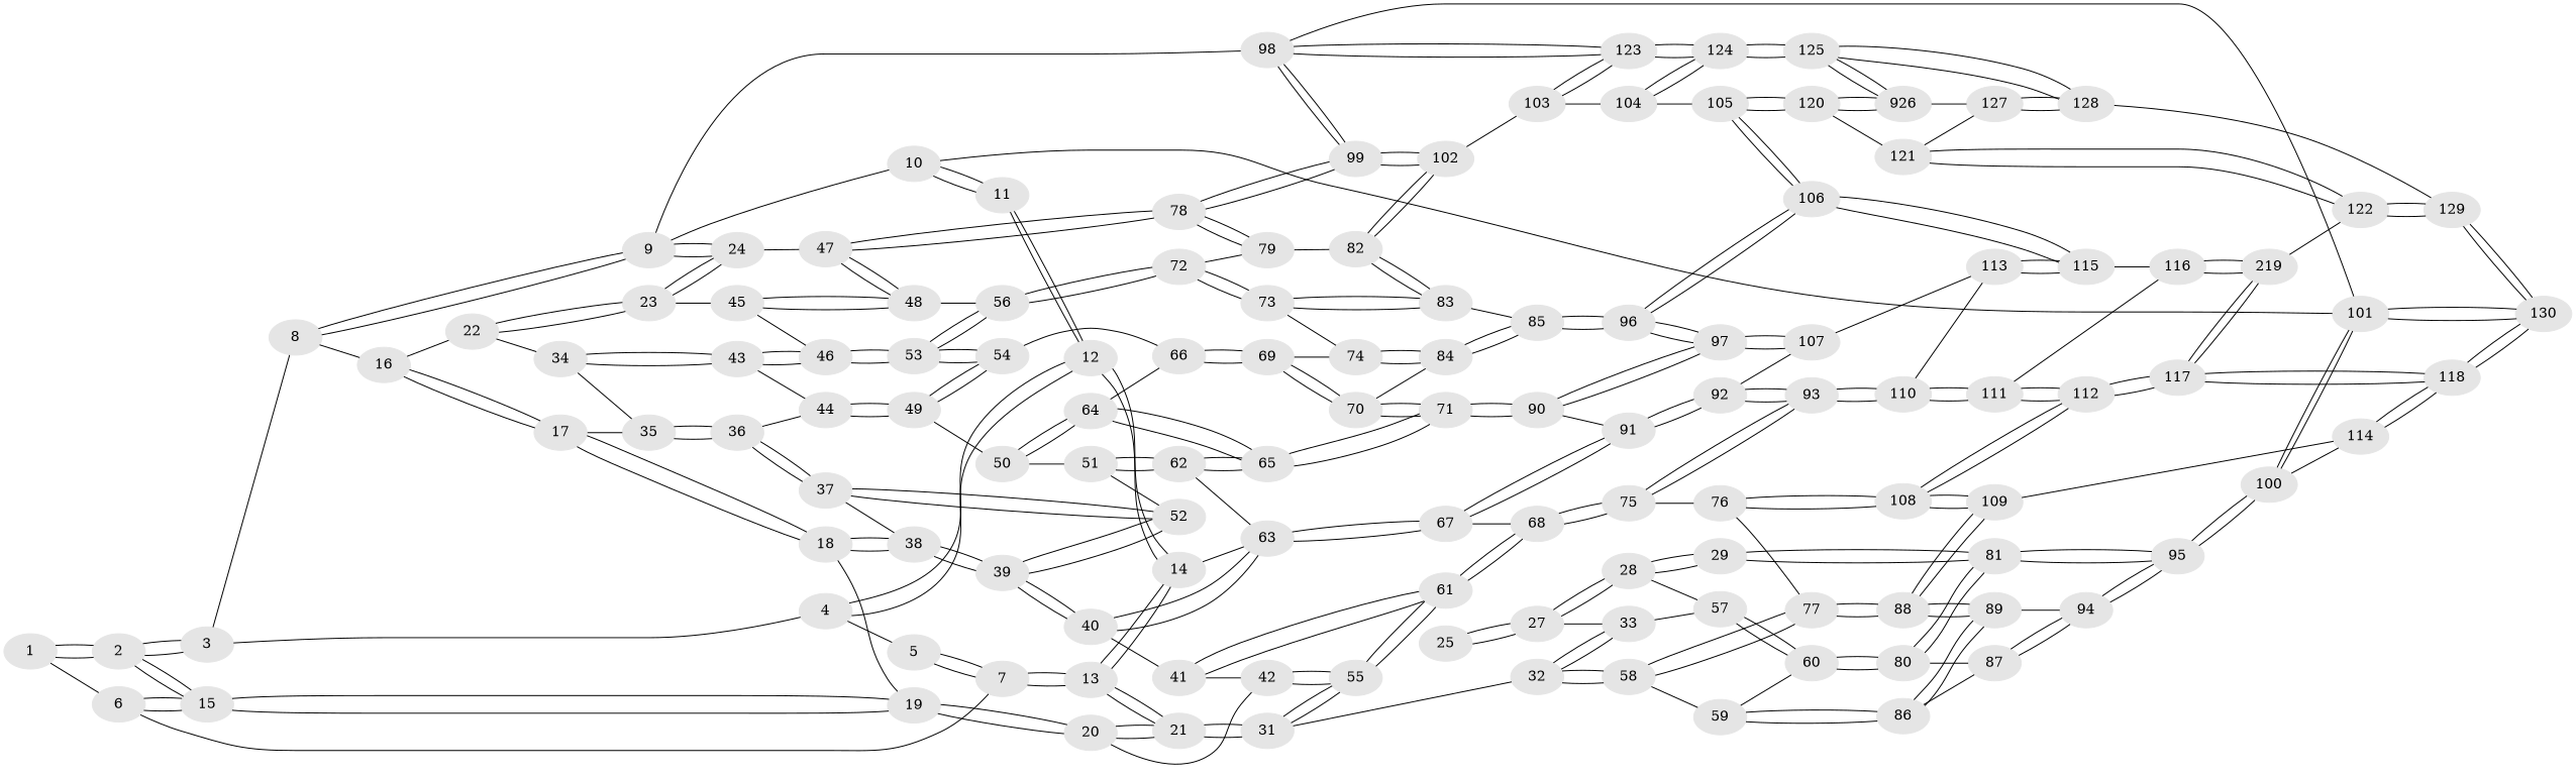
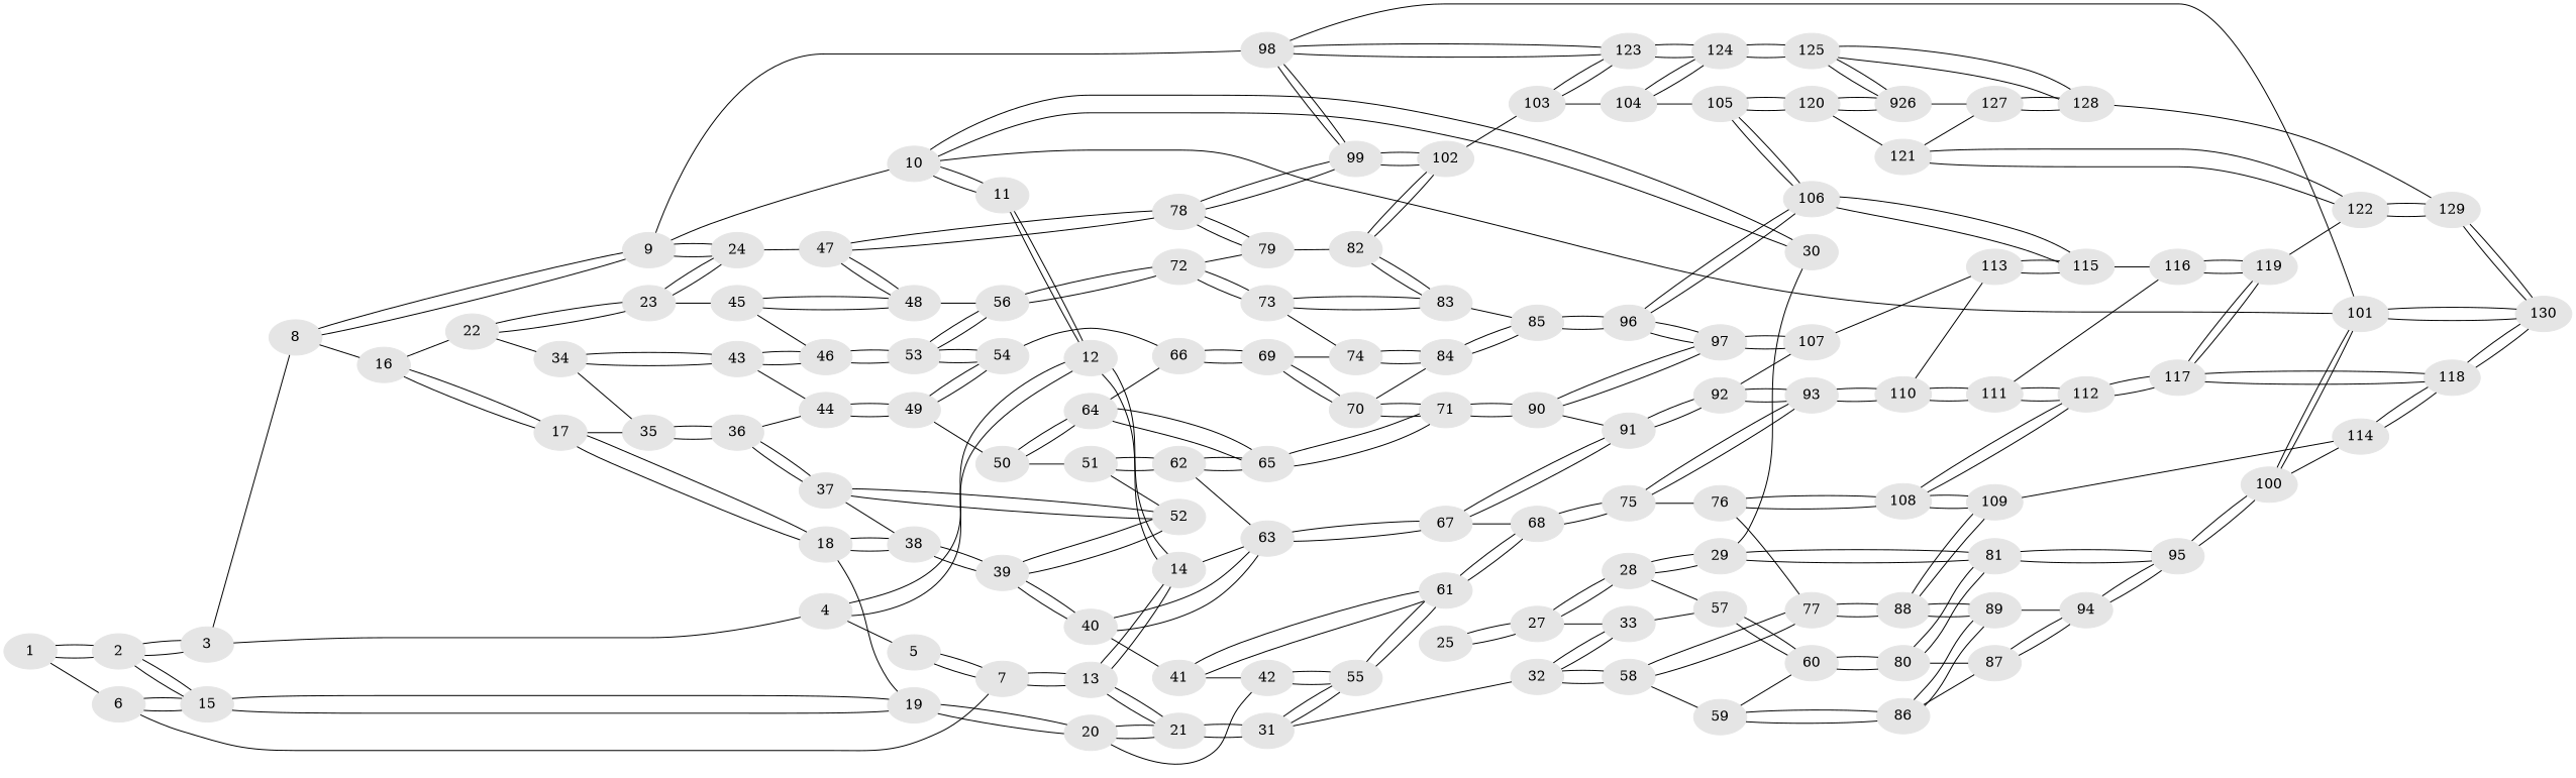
  graph {
    rankdir=LR
    node [color=gray90 style=filled]
    1
    2
    6
    3
    15
    7
    4
    8
    19
    5
    12
    9
    16
    14
    13
    21
    10
    24
    98
    17
    22
    11
+   30
    101
    47
    99
    123
    130
    63
    31
    25
    27
    20
    18
    35
    23
    34
    38
    36
    39
    42
    55
    32
    45
    43
    46
    48
    78
    28
    33
    29
    57
    81
    60
    95
    58
    61
    59
    77
    44
    37
    52
    49
    40
    41
    67
    68
    53
    50
    54
    56
    79
    72
    51
    64
    66
    62
    65
    69
    73
    80
    86
    88
    87
    89
    75
    71
    91
    90
    70
    74
    92
    76
    93
    84
    85
    97
    83
    82
    108
    110
    109
    112
    102
    94
    100
    103
    96
    106
    114
    107
    113
    111
    115
    124
    118
    104
    105
    120
    125
    121
    n122 [label=926]
    116
    117
-   119 [label=219]
+   119
    122
    129
    127
    128
    1 -- 2
    1 -- 2
    1 -- 6
    2 -- 3
    2 -- 3
    2 -- 15
    2 -- 15
    6 -- 15
    6 -- 15
    6 -- 7
    3 -- 4
    3 -- 8
    15 -- 19
    15 -- 19
    7 -- 13
    7 -- 13
    4 -- 5
    4 -- 12
    4 -- 12
    8 -- 9
    8 -- 9
    8 -- 16
    19 -- 20
    19 -- 20
    5 -- 7
    5 -- 7
    12 -- 14
    12 -- 14
    9 -- 10
    9 -- 24
    9 -- 24
    9 -- 98
    16 -- 17
    16 -- 17
    16 -- 22
    14 -- 63
    13 -- 14
    13 -- 14
    13 -- 21
    13 -- 21
    21 -- 31
    21 -- 31
    10 -- 11
    10 -- 11
+   10 -- 30
+   10 -- 30
    10 -- 101
    24 -- 47
    98 -- 101
    98 -- 99
    98 -- 99
    98 -- 123
    98 -- 123
    17 -- 18
    17 -- 18
    17 -- 35
    22 -- 23
    22 -- 23
    22 -- 34
    11 -- 12
    11 -- 12
    101 -- 130
    101 -- 130
    47 -- 48
    47 -- 48
    47 -- 78
    47 -- 78
    99 -- 102
    99 -- 102
    123 -- 124
    123 -- 124
    63 -- 67
    63 -- 67
    31 -- 55
    31 -- 55
    31 -- 32
    25 -- 27
    25 -- 27
    27 -- 28
    27 -- 28
    27 -- 33
    20 -- 21
    20 -- 21
    20 -- 42
    18 -- 19
    18 -- 38
    18 -- 38
    35 -- 36
    35 -- 36
    23 -- 24
    23 -- 24
    23 -- 45
    34 -- 35
    34 -- 43
    34 -- 43
    38 -- 39
    38 -- 39
    36 -- 44
    36 -- 37
    36 -- 37
    39 -- 52
    39 -- 52
    39 -- 40
    39 -- 40
    42 -- 55
    42 -- 55
    55 -- 61
    55 -- 61
    32 -- 33
    32 -- 33
    32 -- 58
    32 -- 58
    45 -- 46
    45 -- 48
    45 -- 48
    43 -- 46
    43 -- 46
    43 -- 44
    46 -- 53
    46 -- 53
    48 -- 56
    78 -- 99
    78 -- 99
    78 -- 79
    78 -- 79
    28 -- 29
    28 -- 29
    28 -- 57
    33 -- 57
+   29 -- 30
    29 -- 81
    29 -- 81
    57 -- 60
    57 -- 60
    81 -- 95
    81 -- 95
    60 -- 80
    60 -- 80
    95 -- 100
    95 -- 100
    58 -- 59
    58 -- 77
    58 -- 77
    61 -- 68
    61 -- 68
    59 -- 60
    59 -- 86
    59 -- 86
    77 -- 88
    77 -- 88
    44 -- 49
    44 -- 49
    37 -- 38
    37 -- 52
    37 -- 52
    49 -- 50
    49 -- 54
    49 -- 54
    40 -- 63
    40 -- 63
    40 -- 41
    41 -- 42
    41 -- 61
    41 -- 61
    67 -- 68
    67 -- 91
    67 -- 91
    68 -- 75
    68 -- 75
    53 -- 54
    53 -- 54
    53 -- 56
    53 -- 56
    50 -- 51
    50 -- 64
    50 -- 64
    54 -- 66
    56 -- 72
    56 -- 72
    79 -- 82
    72 -- 79
    72 -- 73
    72 -- 73
    51 -- 52
    51 -- 62
    51 -- 62
    64 -- 66
    64 -- 65
    64 -- 65
    66 -- 69
    66 -- 69
    62 -- 63
    62 -- 65
    62 -- 65
    65 -- 71
    65 -- 71
    69 -- 70
    69 -- 70
    69 -- 74
    73 -- 74
    73 -- 83
    73 -- 83
    80 -- 81
    80 -- 81
    80 -- 87
    86 -- 87
    86 -- 89
    86 -- 89
    88 -- 89
    88 -- 89
    88 -- 109
    88 -- 109
    87 -- 94
    87 -- 94
    89 -- 94
    75 -- 76
    75 -- 93
    75 -- 93
    71 -- 90
    71 -- 90
    91 -- 92
    91 -- 92
    90 -- 91
    90 -- 97
    90 -- 97
    70 -- 71
    70 -- 71
    70 -- 84
    74 -- 84
    74 -- 84
    92 -- 93
    92 -- 93
    92 -- 107
    76 -- 77
    76 -- 108
    76 -- 108
    93 -- 110
    93 -- 110
    84 -- 85
    84 -- 85
    85 -- 96
    85 -- 96
    97 -- 107
    97 -- 107
    83 -- 85
    82 -- 83
    82 -- 83
    82 -- 102
    82 -- 102
    108 -- 109
    108 -- 109
    108 -- 112
    108 -- 112
    110 -- 113
    110 -- 111
    110 -- 111
    109 -- 114
    112 -- 117
    112 -- 117
    102 -- 103
    94 -- 95
    94 -- 95
    100 -- 101
    100 -- 101
    100 -- 114
    103 -- 123
    103 -- 123
    103 -- 104
    96 -- 97
    96 -- 97
    96 -- 106
    96 -- 106
    106 -- 115
    106 -- 115
    114 -- 118
    114 -- 118
    107 -- 113
    113 -- 115
    113 -- 115
    111 -- 112
    111 -- 112
    111 -- 116
    115 -- 116
    124 -- 125
    124 -- 125
    118 -- 130
    118 -- 130
    104 -- 124
    104 -- 124
    104 -- 105
    105 -- 106
    105 -- 106
    105 -- 120
    105 -- 120
    120 -- 121
    120 -- n122
    120 -- n122
    125 -- n122
    125 -- n122
    125 -- 128
    125 -- 128
    121 -- 122
    121 -- 122
    121 -- 127
    n122 -- 127
    116 -- 119
    116 -- 119
    117 -- 118
    117 -- 118
    117 -- 119
    117 -- 119
    119 -- 122
    122 -- 129
    122 -- 129
    129 -- 130
    129 -- 130
    127 -- 128
    127 -- 128
    128 -- 129
  }
